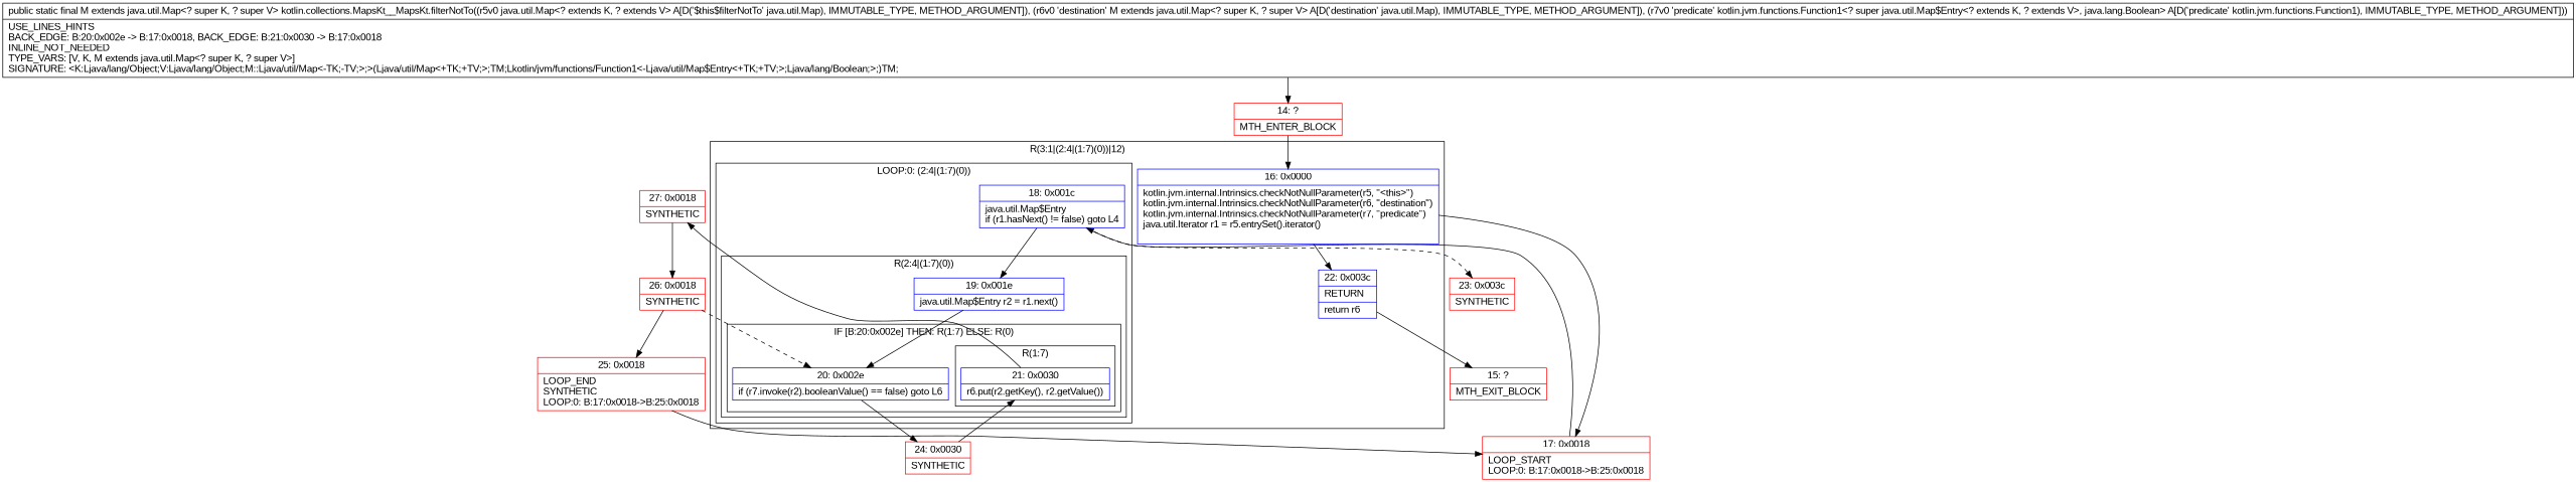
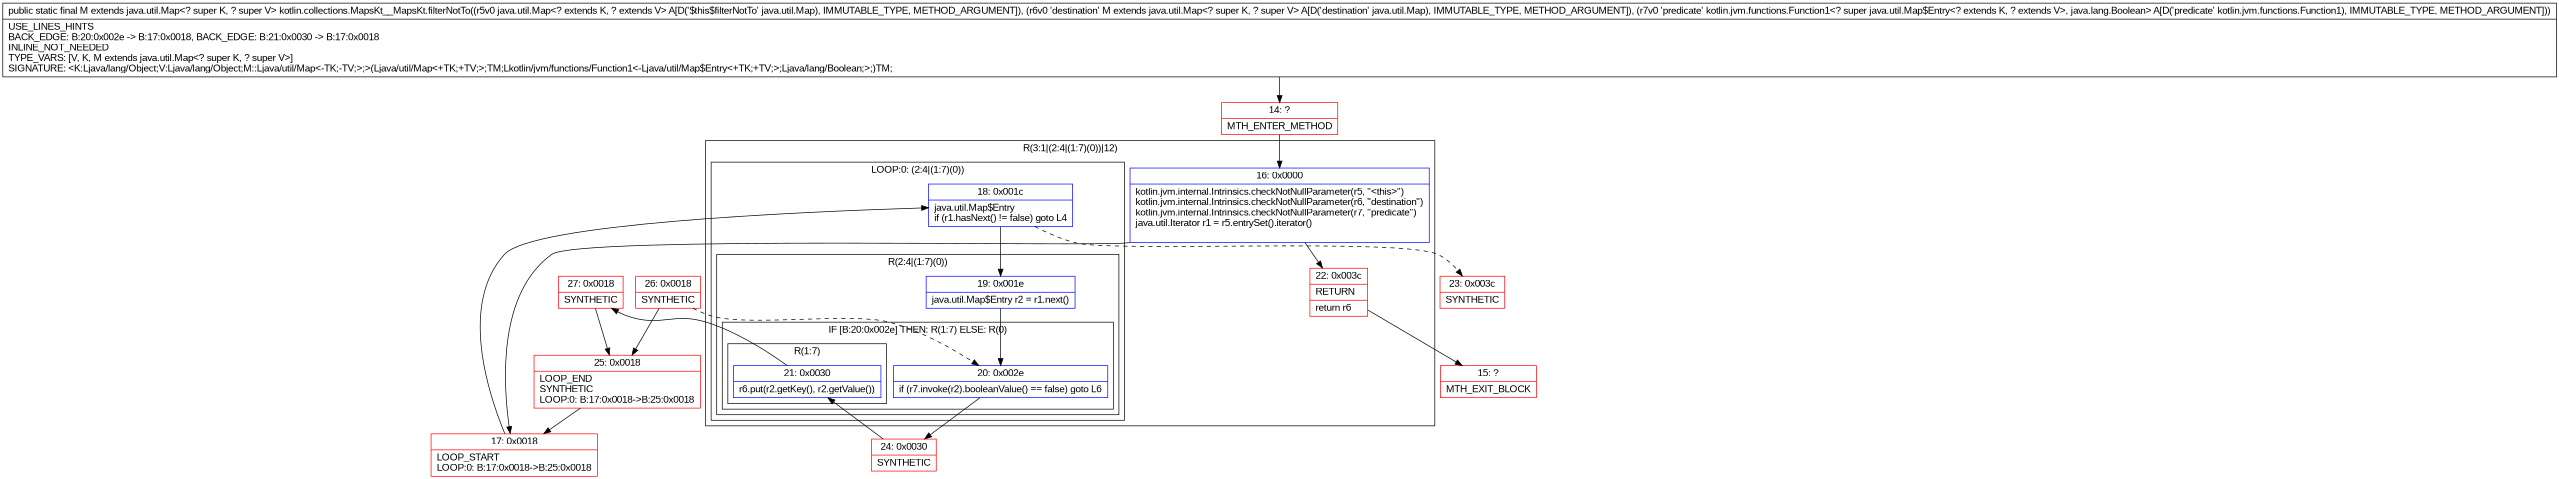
  digraph {
    fontname="Liberation Sans"
    node [color=red fontname="Liberation Sans" shape=record]
    edge [fontname="Liberation Sans"]
    n1 [color=blue label="{21\:\ 0x0030|r6.put(r2.getKey(), r2.getValue())\l}"]
    n2 [color=blue label="{20\:\ 0x002e|if (r7.invoke(r2).booleanValue() == false) goto L6\l}"]
    n3 [color=blue label="{19\:\ 0x001e|java.util.Map$Entry r2 = r1.next()\l}"]
    n4 [color=blue label="{18\:\ 0x001c|java.util.Map$Entry \lif (r1.hasNext() != false) goto L4\l}"]
    n5 [color=blue label="{16\:\ 0x0000|kotlin.jvm.internal.Intrinsics.checkNotNullParameter(r5, \"\<this\>\")\lkotlin.jvm.internal.Intrinsics.checkNotNullParameter(r6, \"destination\")\lkotlin.jvm.internal.Intrinsics.checkNotNullParameter(r7, \"predicate\")\ljava.util.Iterator r1 = r5.entrySet().iterator()\l\l}"]
-   n6 [color=blue label="{22\:\ 0x003c|RETURN\l|return r6\l}"]
+   n6 [label="{22\:\ 0x003c|RETURN\l|return r6\l}"]
    n7 [label="{27\:\ 0x0018|SYNTHETIC\l}"]
    n8 [label="{24\:\ 0x0030|SYNTHETIC\l}"]
    n9 [label="{23\:\ 0x003c|SYNTHETIC\l}"]
    n10 [label="{17\:\ 0x0018|LOOP_START\lLOOP:0: B:17:0x0018\-\>B:25:0x0018\l}"]
    n11 [label="{15\:\ ?|MTH_EXIT_BLOCK\l}"]
    n12 [label="{26\:\ 0x0018|SYNTHETIC\l}"]
    n13 [label="{25\:\ 0x0018|LOOP_END\lSYNTHETIC\lLOOP:0: B:17:0x0018\-\>B:25:0x0018\l}"]
-   n14 [label="{14\:\ ?|MTH_ENTER_BLOCK\l}"]
+   n14 [label="{14\:\ ?|MTH_ENTER_METHOD\l}"]
    n15 [label="{public static final M extends java.util.Map\<? super K, ? super V\> kotlin.collections.MapsKt__MapsKt.filterNotTo((r5v0 java.util.Map\<? extends K, ? extends V\> A[D('$this$filterNotTo' java.util.Map), IMMUTABLE_TYPE, METHOD_ARGUMENT]), (r6v0 'destination' M extends java.util.Map\<? super K, ? super V\> A[D('destination' java.util.Map), IMMUTABLE_TYPE, METHOD_ARGUMENT]), (r7v0 'predicate' kotlin.jvm.functions.Function1\<? super java.util.Map$Entry\<? extends K, ? extends V\>, java.lang.Boolean\> A[D('predicate' kotlin.jvm.functions.Function1), IMMUTABLE_TYPE, METHOD_ARGUMENT]))  | USE_LINES_HINTS\lBACK_EDGE: B:20:0x002e \-\> B:17:0x0018, BACK_EDGE: B:21:0x0030 \-\> B:17:0x0018\lINLINE_NOT_NEEDED\lTYPE_VARS: [V, K, M extends java.util.Map\<? super K, ? super V\>]\lSIGNATURE: \<K:Ljava\/lang\/Object;V:Ljava\/lang\/Object;M::Ljava\/util\/Map\<\-TK;\-TV;\>;\>(Ljava\/util\/Map\<+TK;+TV;\>;TM;Lkotlin\/jvm\/functions\/Function1\<\-Ljava\/util\/Map$Entry\<+TK;+TV;\>;Ljava\/lang\/Boolean;\>;)TM;\l}" color=""]
    subgraph cluster_1 {
      label="R(3:1|(2:4|(1:7)(0))|12)"
      n5
      n6
      subgraph cluster_2 {
        label="LOOP:0: (2:4|(1:7)(0))"
        n4
        subgraph cluster_3 {
          label="R(2:4|(1:7)(0))"
          n3
          subgraph cluster_4 {
            label="IF [B:20:0x002e] THEN: R(1:7) ELSE: R(0)"
            n2
            subgraph cluster_5 {
              label="R(1:7)"
              n1
            }
            subgraph cluster_6 {
              label="R(0)"
            }
          }
        }
      }
    }
    n1 -> n7
    n2 -> n8
    n3 -> n2
    n4 -> n3
    n4 -> n9 [style=dashed]
    n5 -> n6
    n5 -> n10
    n6 -> n11
-   n7 -> n12
+   n7 -> n13
    n8 -> n1
    n10 -> n4
    n12 -> n2 [style=dashed]
    n12 -> n13
    n13 -> n10
    n14 -> n5
    n15 -> n14
  }
